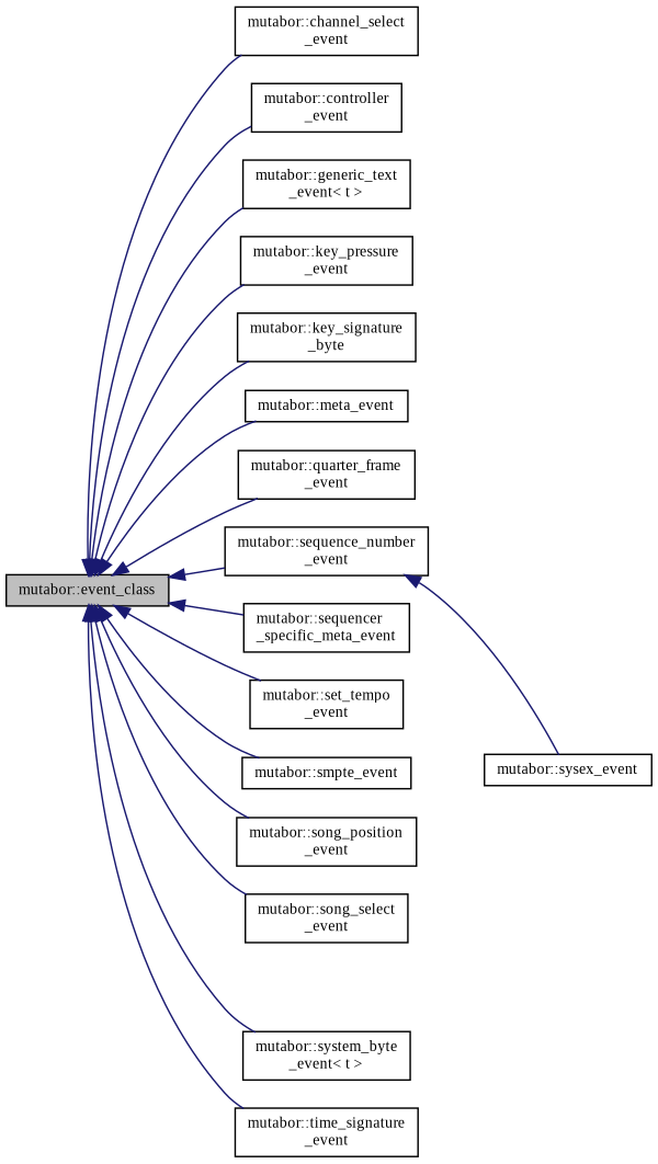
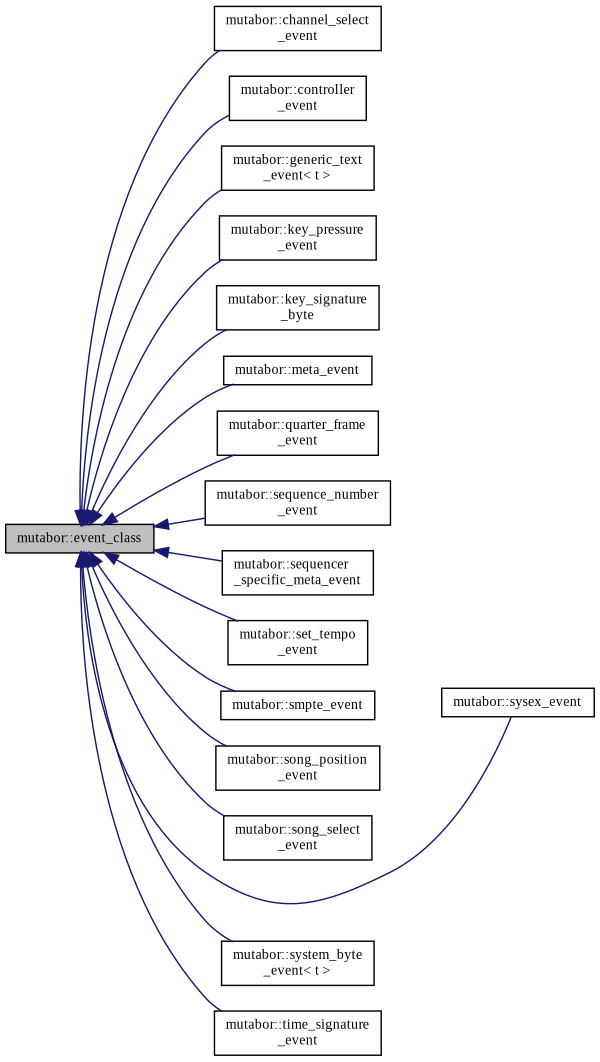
  digraph {
    fontname="Liberation Serif"
    rankdir=LR
    node [color=black fillcolor=white fontname="Liberation Serif" fontsize=10 shape=record style=filled]
    edge [color=midnightblue dir=back fontname="Liberation Serif" fontsize=10 labelfontname=Sans labelfontsize=10 style=solid]
    n1 [fillcolor=grey75 fontcolor=black height=0.2 label="mutabor::event_class" width=0.4]
    n2 [height=0.2 label="mutabor::channel_select\l_event" width=0.4]
    n3 [height=0.2 label="mutabor::controller\l_event" width=0.4]
    n4 [height=0.2 label="mutabor::generic_text\l_event\< t \>" width=0.4]
    n5 [height=0.2 label="mutabor::key_pressure\l_event" width=0.4]
    n6 [height=0.2 label="mutabor::key_signature\l_byte" width=0.4]
    n7 [height=0.2 label="mutabor::meta_event" width=0.4]
    n8 [height=0.2 label="mutabor::quarter_frame\l_event" width=0.4]
    n9 [height=0.2 label="mutabor::sequence_number\l_event" width=0.4]
    n10 [height=0.2 label="mutabor::sequencer\l_specific_meta_event" width=0.4]
    n11 [height=0.2 label="mutabor::set_tempo\l_event" width=0.4]
    n12 [height=0.2 label="mutabor::smpte_event" width=0.4]
    n13 [height=0.2 label="mutabor::song_position\l_event" width=0.4]
    n14 [height=0.2 label="mutabor::song_select\l_event" width=0.4]
    n15 [height=0.2 label="mutabor::sysex_event" width=0.4]
    n16 [height=0.2 label="mutabor::system_byte\l_event\< t \>" width=0.4]
    n17 [height=0.2 label="mutabor::time_signature\l_event" width=0.4]
    n1 -> n2
    n1 -> n3
    n1 -> n4
    n1 -> n5
    n1 -> n6
    n1 -> n7
    n1 -> n8
    n1 -> n9
    n1 -> n10
    n1 -> n11
    n1 -> n12
    n1 -> n13
    n1 -> n14
-   n9 -> n15
+   n1 -> n15
    n1 -> n16
    n1 -> n17
  }
